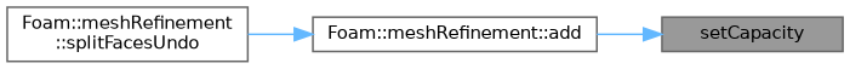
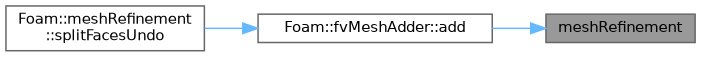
  digraph {
    rankdir=RL
    node [color=grey40 fillcolor=white fontname=Helvetica fontsize=10 shape=box style=filled]
    edge [color=steelblue1 dir=back fontname=Helvetica fontsize=10 labelfontname=Helvetica labelfontsize=10 style=solid]
-   n1 [color=gray40 fillcolor=grey60 fontcolor=black height=0.2 label=setCapacity width=0.4]
-   n2 [height=0.2 label="Foam::meshRefinement::add" width=0.4]
+   n1 [color=gray40 fillcolor=grey60 fontcolor=black height=0.2 label=meshRefinement width=0.4]
+   n2 [height=0.2 label="Foam::fvMeshAdder::add" width=0.4]
    n3 [height=0.2 label="Foam::meshRefinement\l::splitFacesUndo" width=0.4]
    n1 -> n2
    n2 -> n3
  }
